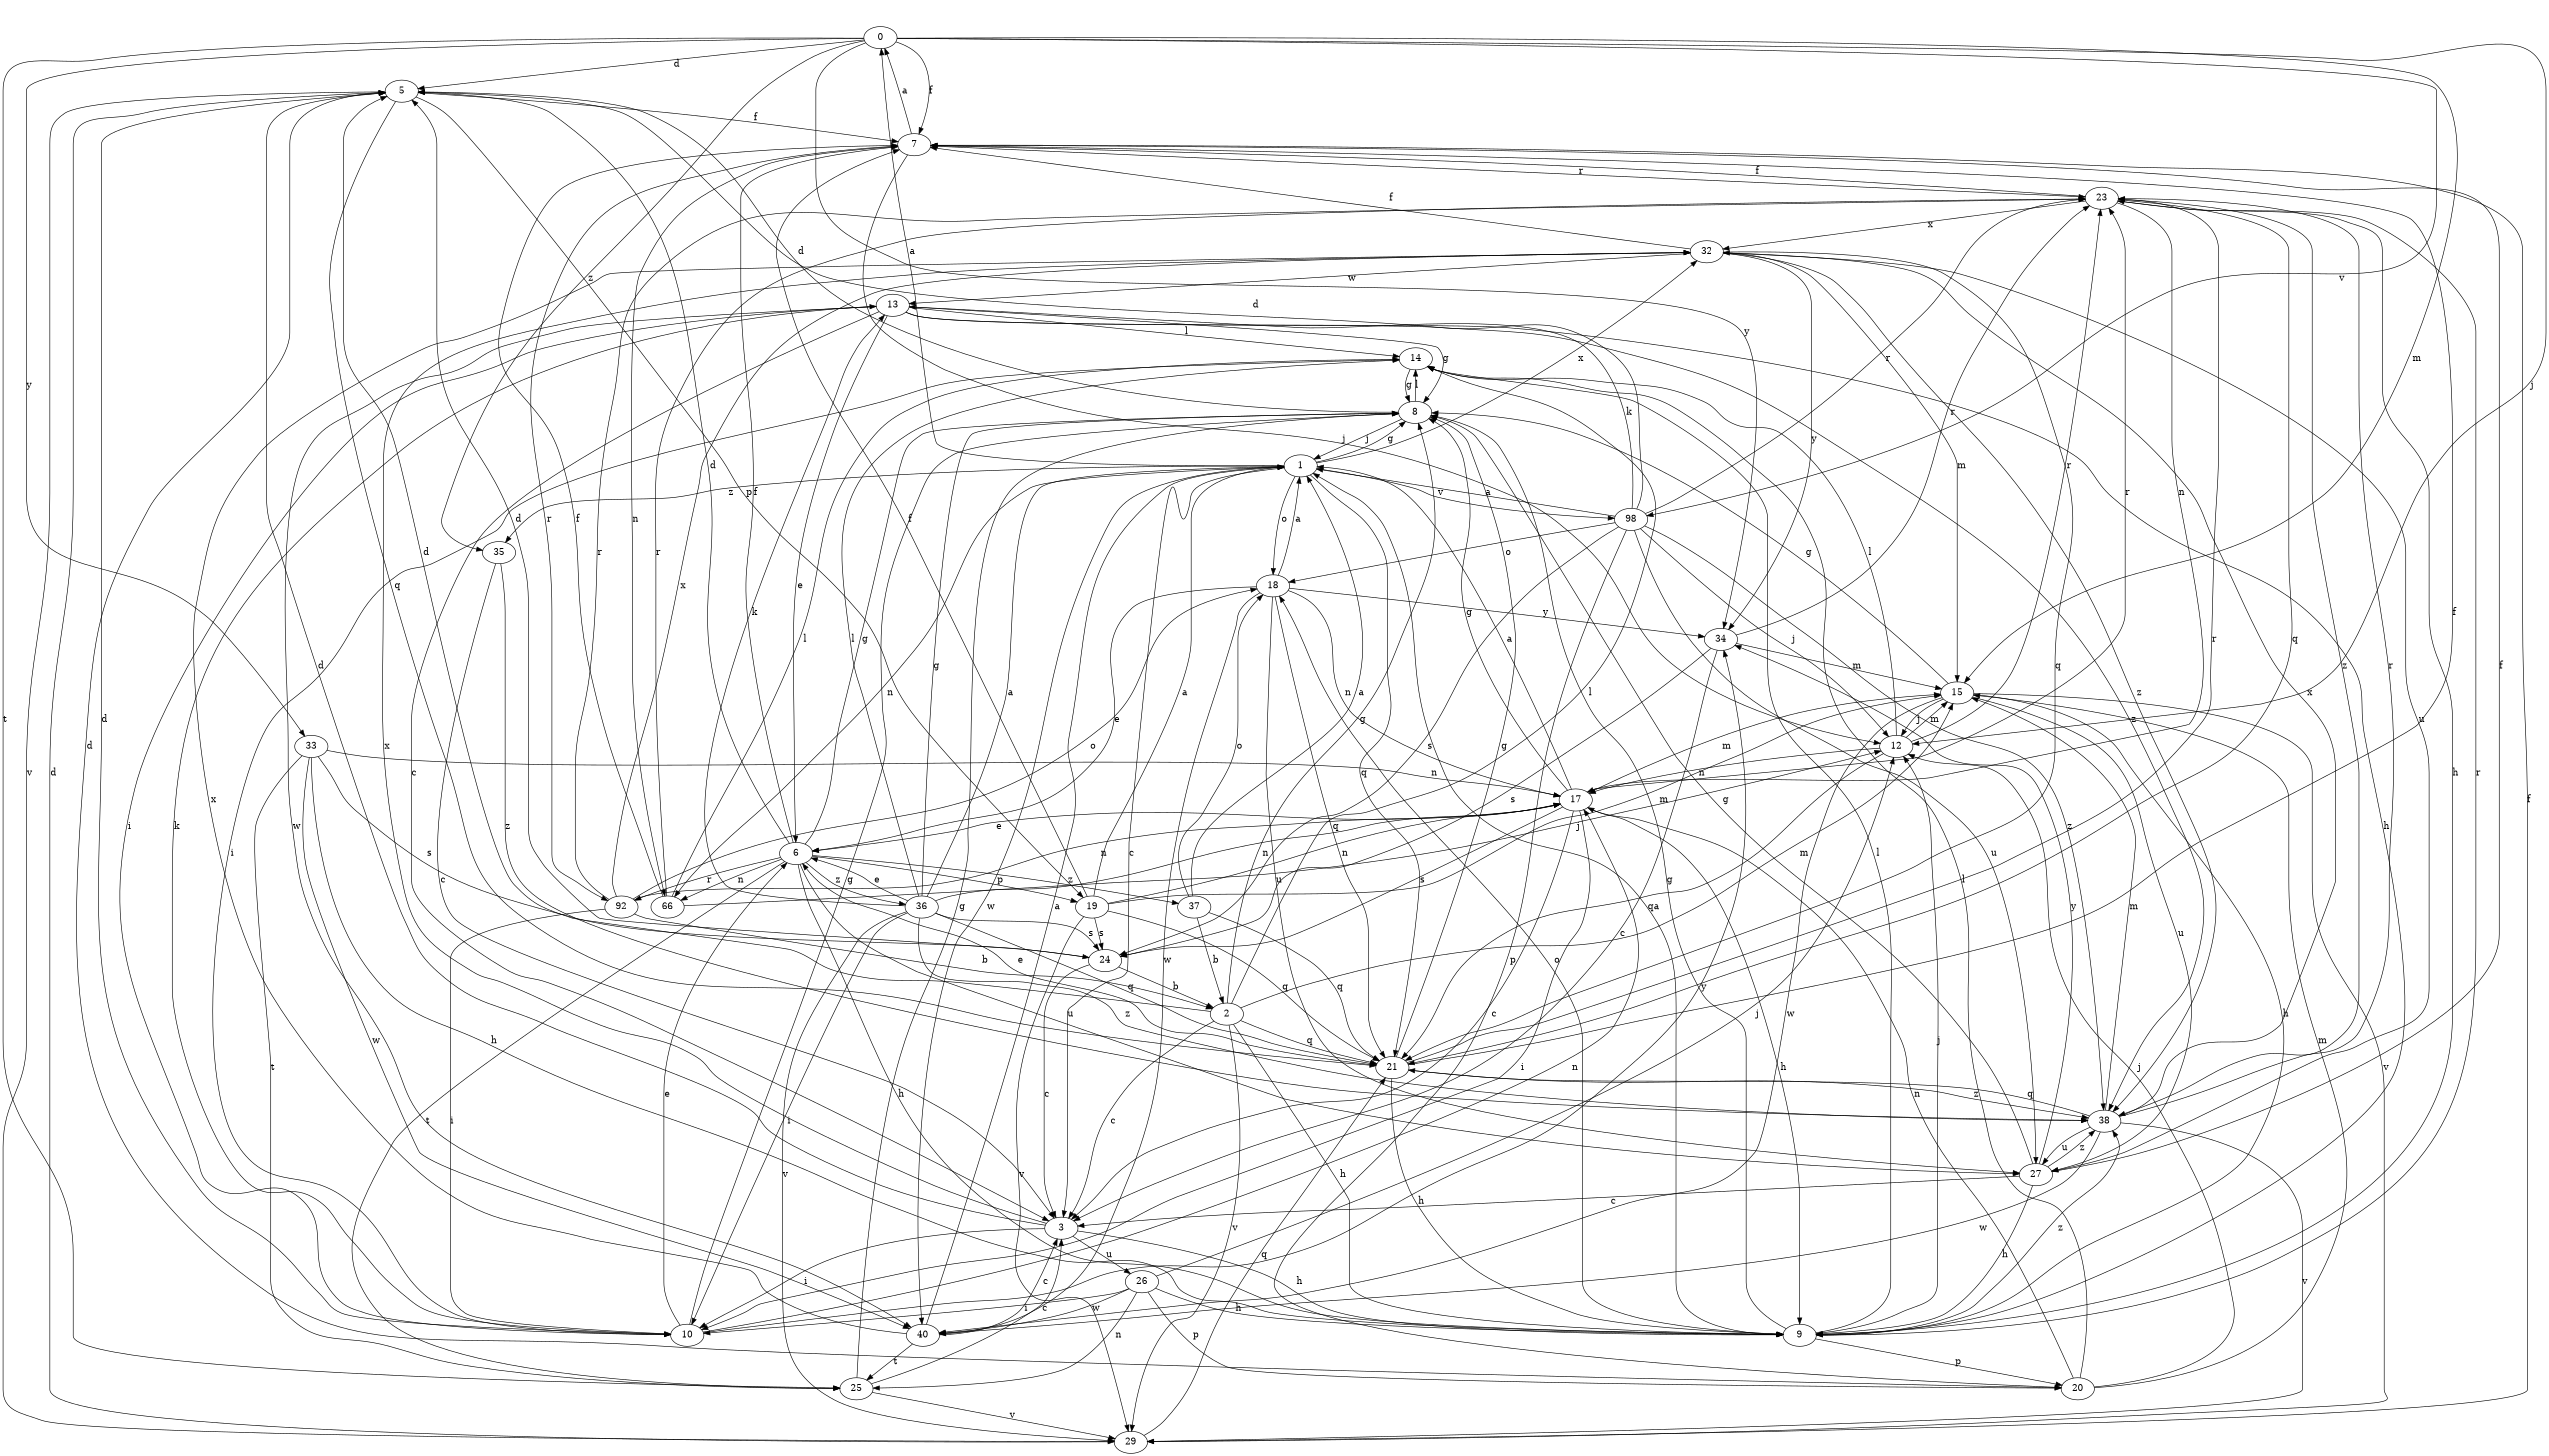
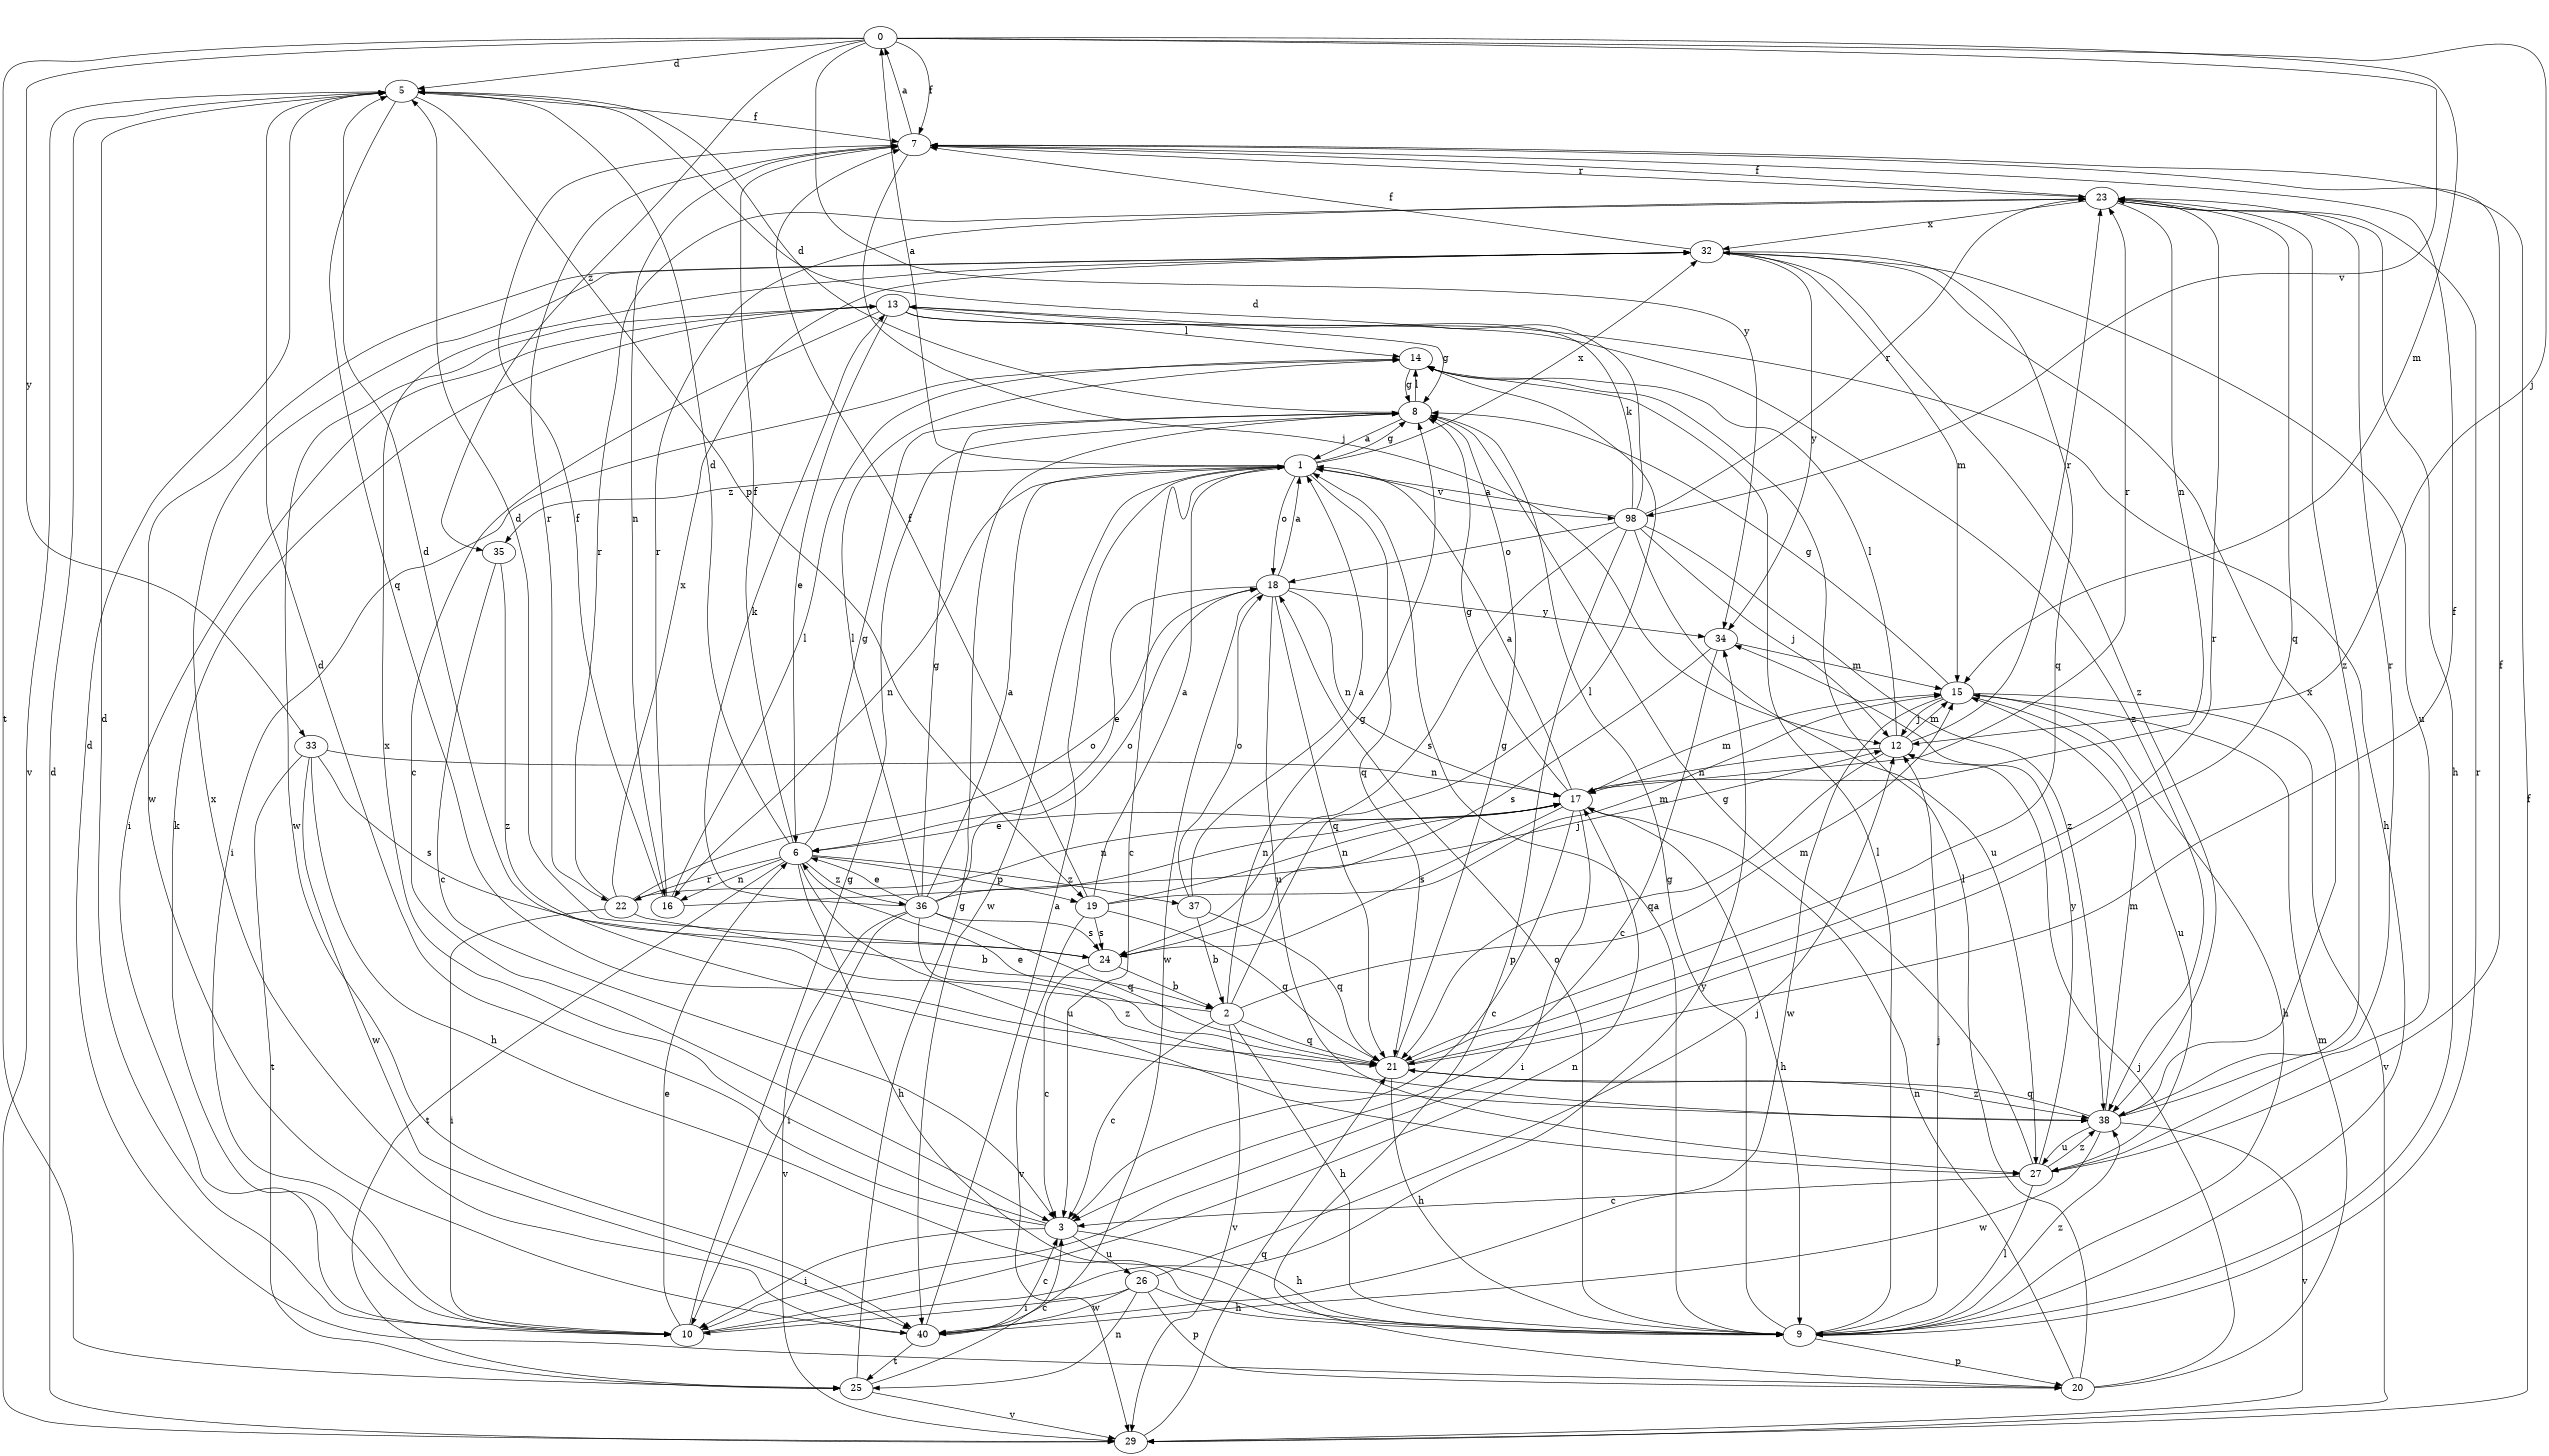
  strict digraph {
    0
    5
    7
    12
    15
    25
    n7 [label=98]
    33
    34
    35
    21
    29
    19
-   16 [label=66]
-   22 [label=92]
+   16
+   22
    23
    14
    17
    8
    n20 [label=40]
    9
    27
    3
    1
    18
    20
    38
    13
    24
    32
    10
    26
    6
    2
    36
    37
    0 -> 5 [label=d]
    0 -> 7 [label=f]
    0 -> 12 [label=j]
    0 -> 15 [label=m]
    0 -> 25 [label=t]
    0 -> n7 [label=v]
    0 -> 33 [label=y]
    0 -> 34 [label=y]
    0 -> 35 [label=z]
    5 -> 7 [label=f]
    5 -> 21 [label=q]
    5 -> 29 [label=v]
    5 -> 19 [label=p]
    7 -> 0 [label=a]
    7 -> 12 [label=j]
    7 -> 16 [label=n]
    7 -> 22 [label=r]
    7 -> 23 [label=r]
    12 -> 15 [label=m]
    12 -> 21 [label=q]
    12 -> 23 [label=r]
    12 -> 14 [label=l]
    12 -> 17 [label=n]
    15 -> 12 [label=j]
    15 -> 29 [label=v]
    15 -> 8 [label=g]
    15 -> n20 [label=w]
    15 -> 9 [label=h]
    15 -> 27 [label=u]
    25 -> 29 [label=v]
    25 -> 8 [label=g]
    25 -> 3 [label=c]
    n7 -> 5 [label=d]
    n7 -> 12 [label=j]
    n7 -> 23 [label=r]
    n7 -> 27 [label=u]
    n7 -> 1 [label=a]
    n7 -> 18 [label=o]
    n7 -> 20 [label=p]
    n7 -> 38 [label=z]
    n7 -> 13 [label=k]
    n7 -> 24 [label=s]
    33 -> 25 [label=t]
    33 -> 17 [label=n]
    33 -> n20 [label=w]
    33 -> 9 [label=h]
    33 -> 24 [label=s]
    34 -> 15 [label=m]
-   34 -> 23 [label=r]
    34 -> 3 [label=c]
    34 -> 24 [label=s]
    35 -> 3 [label=c]
    35 -> 38 [label=z]
    21 -> 7 [label=f]
    21 -> 23 [label=r]
    21 -> 8 [label=g]
    21 -> 9 [label=h]
    21 -> 38 [label=z]
    21 -> 6 [label=e]
    29 -> 5 [label=d]
    29 -> 7 [label=f]
    29 -> 21 [label=q]
    19 -> 7 [label=f]
    19 -> 15 [label=m]
    19 -> 21 [label=q]
    19 -> 29 [label=v]
    19 -> 17 [label=n]
    19 -> 1 [label=a]
    19 -> 24 [label=s]
    16 -> 7 [label=f]
    16 -> 12 [label=j]
    16 -> 23 [label=r]
    16 -> 14 [label=l]
    22 -> 23 [label=r]
    22 -> 17 [label=n]
    22 -> 18 [label=o]
    22 -> 32 [label=x]
    22 -> 10 [label=i]
    22 -> 2 [label=b]
    23 -> 7 [label=f]
    23 -> 21 [label=q]
    23 -> 17 [label=n]
    23 -> 9 [label=h]
    23 -> 38 [label=z]
    23 -> 32 [label=x]
    14 -> 8 [label=g]
    14 -> 10 [label=i]
    17 -> 15 [label=m]
    17 -> 23 [label=r]
    17 -> 8 [label=g]
    17 -> 9 [label=h]
    17 -> 3 [label=c]
    17 -> 1 [label=a]
    17 -> 24 [label=s]
    17 -> 10 [label=i]
    17 -> 6 [label=e]
    8 -> 5 [label=d]
    8 -> 14 [label=l]
-   8 -> 1 [label=j]
+   8 -> 1 [label=a]
    n20 -> 25 [label=t]
    n20 -> 3 [label=c]
    n20 -> 1 [label=a]
    n20 -> 32 [label=x]
    9 -> 12 [label=j]
    9 -> 23 [label=r]
    9 -> 14 [label=l]
    9 -> 8 [label=g]
    9 -> 1 [label=a]
    9 -> 18 [label=o]
    9 -> 20 [label=p]
    9 -> 38 [label=z]
    27 -> 7 [label=f]
    27 -> 34 [label=y]
    27 -> 8 [label=g]
-   27 -> 9 [label=h]
+   27 -> 9 [label=l]
    27 -> 3 [label=c]
    27 -> 38 [label=z]
    3 -> 5 [label=d]
    3 -> 9 [label=h]
    3 -> 32 [label=x]
    3 -> 10 [label=i]
    3 -> 26 [label=u]
    1 -> 0 [label=a]
    1 -> n7 [label=v]
    1 -> 35 [label=z]
    1 -> 21 [label=q]
    1 -> 16 [label=n]
    1 -> 8 [label=g]
    1 -> n20 [label=w]
    1 -> 3 [label=c]
    1 -> 18 [label=o]
    1 -> 32 [label=x]
    18 -> 34 [label=y]
    18 -> 21 [label=q]
    18 -> 17 [label=n]
    18 -> n20 [label=w]
    18 -> 27 [label=u]
    18 -> 1 [label=a]
    18 -> 6 [label=e]
    20 -> 5 [label=d]
    20 -> 12 [label=j]
    20 -> 15 [label=m]
    20 -> 14 [label=l]
    20 -> 17 [label=n]
    38 -> 15 [label=m]
    38 -> 21 [label=q]
    38 -> 29 [label=v]
    38 -> 23 [label=r]
    38 -> n20 [label=w]
    38 -> 27 [label=u]
    38 -> 32 [label=x]
    13 -> 14 [label=l]
    13 -> 8 [label=g]
    13 -> n20 [label=w]
    13 -> 9 [label=h]
    13 -> 3 [label=c]
    13 -> 38 [label=z]
    13 -> 10 [label=i]
    13 -> 6 [label=e]
    24 -> 5 [label=d]
    24 -> 3 [label=c]
    24 -> 2 [label=b]
    32 -> 7 [label=f]
    32 -> 15 [label=m]
    32 -> 34 [label=y]
    32 -> 21 [label=q]
-   32 -> 13 [label=w]
+   32 -> n20 [label=w]
    32 -> 27 [label=u]
    32 -> 38 [label=z]
    10 -> 5 [label=d]
    10 -> 34 [label=y]
    10 -> 17 [label=n]
    10 -> 8 [label=g]
    10 -> 13 [label=k]
    10 -> 6 [label=e]
    26 -> 12 [label=j]
    26 -> 25 [label=n]
    26 -> n20 [label=w]
    26 -> 9 [label=h]
    26 -> 20 [label=p]
    26 -> 10 [label=i]
    6 -> 5 [label=d]
    6 -> 7 [label=f]
    6 -> 25 [label=t]
    6 -> 19 [label=p]
    6 -> 16 [label=n]
    6 -> 22 [label=r]
    6 -> 8 [label=g]
    6 -> 9 [label=h]
    6 -> 27 [label=u]
    6 -> 36 [label=z]
    6 -> 37 [label=z]
    2 -> 5 [label=d]
    2 -> 15 [label=m]
    2 -> 21 [label=q]
    2 -> 29 [label=v]
    2 -> 14 [label=l]
    2 -> 8 [label=g]
    2 -> 9 [label=h]
    2 -> 3 [label=c]
    36 -> 21 [label=q]
    36 -> 29 [label=v]
    36 -> 14 [label=l]
    36 -> 17 [label=n]
    36 -> 8 [label=g]
    36 -> 1 [label=a]
+   36 -> 18 [label=o]
    36 -> 38 [label=z]
    36 -> 13 [label=k]
    36 -> 24 [label=s]
    36 -> 10 [label=i]
    36 -> 6 [label=e]
    37 -> 21 [label=q]
    37 -> 1 [label=a]
    37 -> 18 [label=o]
    37 -> 2 [label=b]
  }
